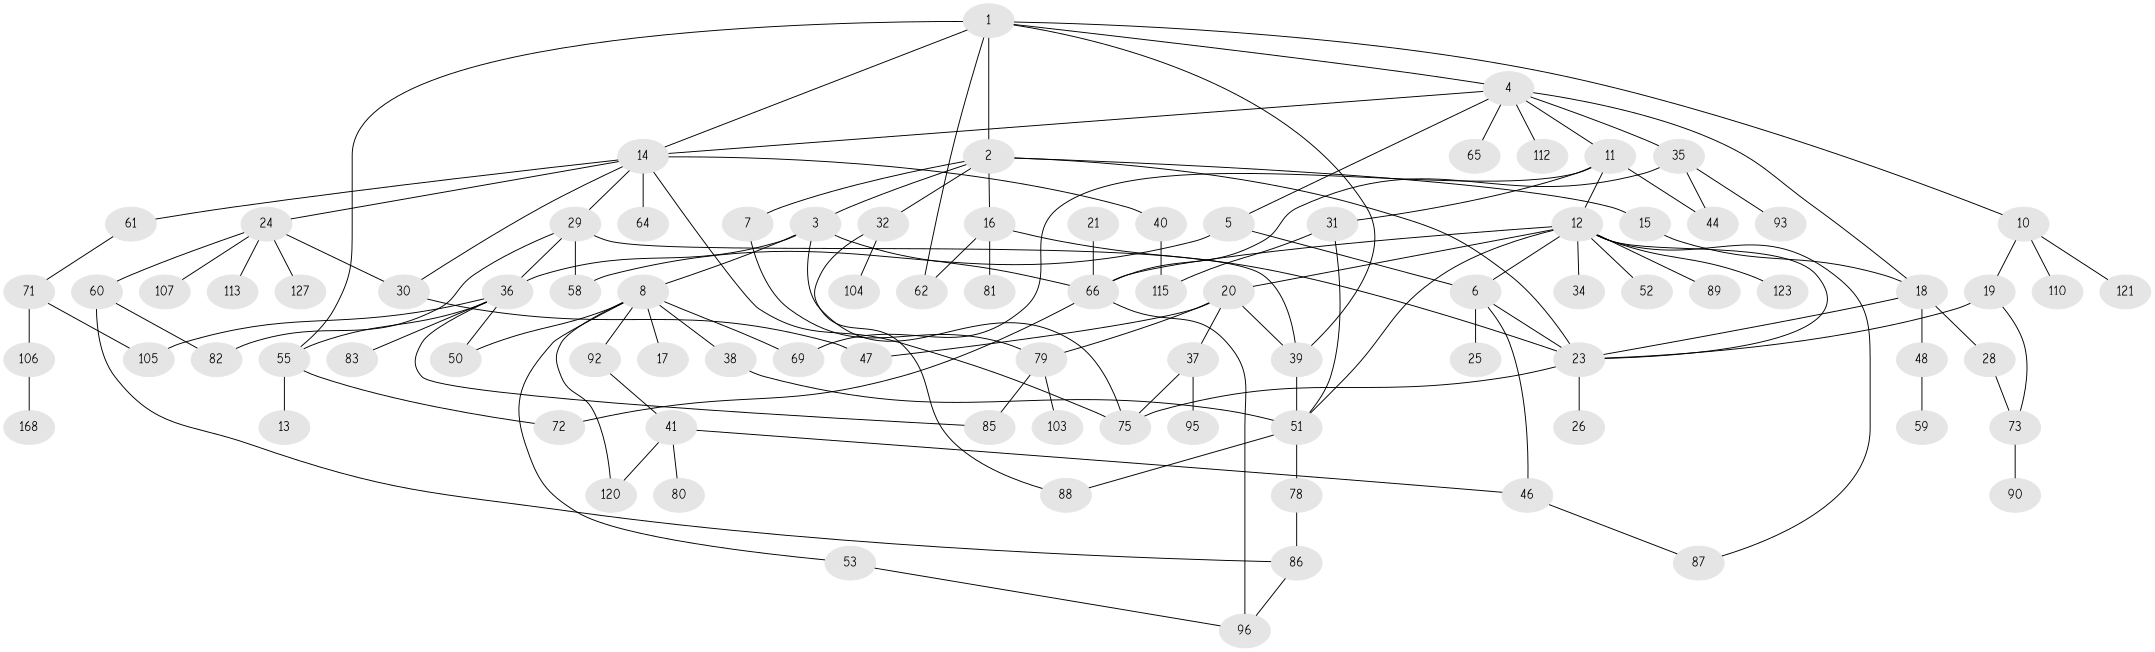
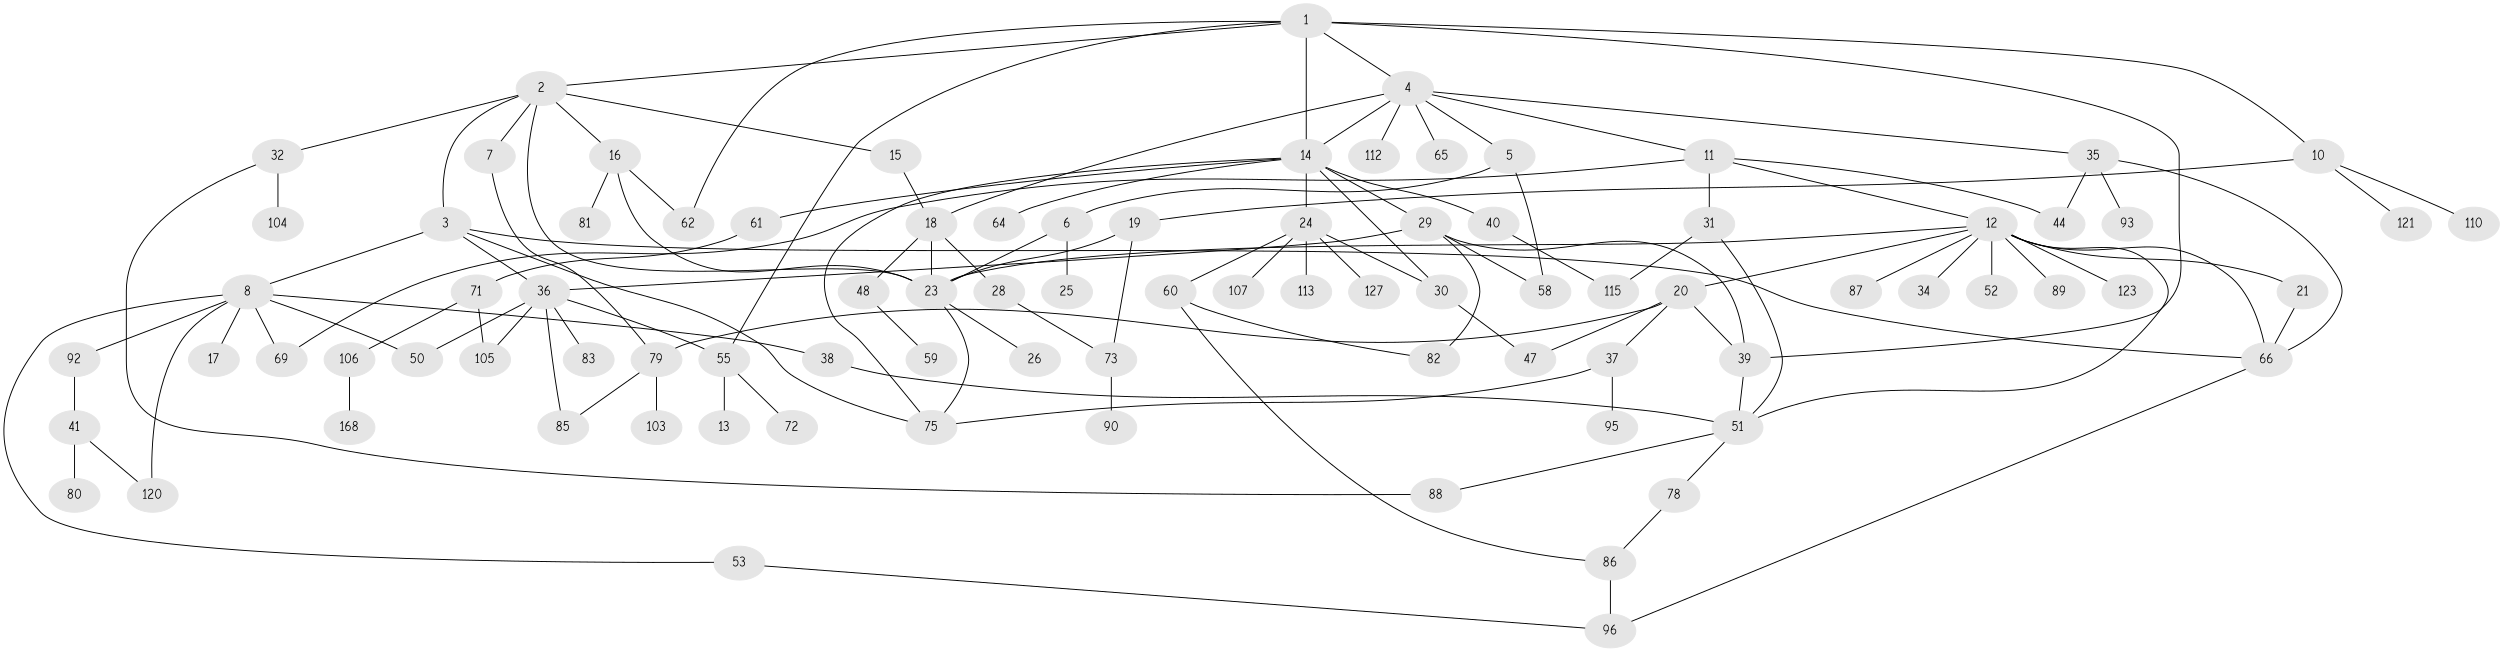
  graph {
    fontname="Comic Neue"
    node [color=gray90 fontname="Comic Neue" style=filled]
    edge [fontname="Comic Neue"]
    1 [super="+102"]
    2 [super="+9"]
    4 [super="+56"]
    10
    14 [super="+27"]
    39 [super="+43"]
    55
    62
    3 [super="+109"]
    7 [super="+33"]
    15
    16 [super="+77"]
    23 [super="+49"]
    32 [super="+98"]
    5
    11
    18 [super="+22"]
    35
    65
    112
    19 [super="+129"]
    110
    121
    75 [super="+91"]
    24 [super="+76"]
    29 [super="+94"]
    30 [super="+84"]
    40 [super="+74"]
    61
    64
    51 [super="+119"]
    n32 [label=13]
    72
    8 [super="+45"]
    36 [super="+42"]
    66 [super="+99"]
    79
    81
    26
    88
    104
    17
    38
    50
    53
    69 [super="+100"]
    92
    120 [super="+122"]
    83 [super="+125"]
    85
    105
    96 [super="+108"]
    6 [super="+114"]
    58 [super="+117"]
    12 [super="+13"]
    31
    44
    28 [super="+54"]
    48
    93 [super="+124"]
    25
-   46 [super="+128"]
    87
    103
    41
    80
    73 [super="+126"]
    20 [super="+111"]
    21
    34
    52 [super="+57"]
    89
    123
    115
    78
    37 [super="+70"]
    47
    60 [super="+67"]
    107
    113
    127
    82
    71 [super="+97"]
    59
    90
    95
    86 [super="+101"]
    106
    n89 [label=168]
    1 -- 2
    1 -- 4
    1 -- 10
    1 -- 14
    1 -- 39
    1 -- 55
    1 -- 62
    2 -- 3
    2 -- 7
    2 -- 15
    2 -- 16
    2 -- 23
    2 -- 32
    4 -- 14
    4 -- 5
    4 -- 11
    4 -- 18
    4 -- 35
    4 -- 65
    4 -- 112
    10 -- 19
    10 -- 110
    10 -- 121
    14 -- 75
    14 -- 24
    14 -- 29
    14 -- 30
    14 -- 40
    14 -- 61
    14 -- 64
    39 -- 51
    55 -- n32
    55 -- 72
    3 -- 75
    3 -- 8
    3 -- 36
    3 -- 66
    7 -- 79
    15 -- 18
    16 -- 62
    16 -- 23
    16 -- 81
    23 -- 75
    23 -- 26 [weight=2]
    32 -- 88
    32 -- 104
    5 -- 6
    5 -- 58
    11 -- 69
    11 -- 12
    11 -- 31
    11 -- 44
    18 -- 23
    18 -- 28
    18 -- 48
    35 -- 66
    35 -- 44
    35 -- 93
    19 -- 23
    19 -- 73
    24 -- 30
    24 -- 60
    24 -- 107
    24 -- 113
    24 -- 127
    29 -- 39
    29 -- 36
    29 -- 58
    29 -- 82
    30 -- 47
    40 -- 115
    61 -- 71
    51 -- 88
    51 -- 78
    8 -- 17
    8 -- 38
    8 -- 50
    8 -- 53
    8 -- 69
    8 -- 92
    8 -- 120
    36 -- 55
    36 -- 50
    36 -- 83
    36 -- 85
    36 -- 105
-   66 -- 72
    66 -- 96
    79 -- 85
    79 -- 103
    38 -- 51
    53 -- 96
    92 -- 41
    6 -- 23
    6 -- 25
-   6 -- 46
    12 -- 23
    12 -- 51
    12 -- 66
    12 -- 87
    12 -- 20
-   12 -- 6
+   12 -- 21
    12 -- 34
    12 -- 52
    12 -- 89
    12 -- 123
    31 -- 51
    31 -- 115
    28 -- 73
    48 -- 59
-   46 -- 87
    41 -- 120
-   41 -- 46
    41 -- 80
    73 -- 90
    20 -- 39
    20 -- 79
    20 -- 37
    20 -- 47
    21 -- 66
    78 -- 86
    37 -- 75
    37 -- 95
    60 -- 82
    60 -- 86
    71 -- 105
    71 -- 106
    86 -- 96
    106 -- n89
  }
